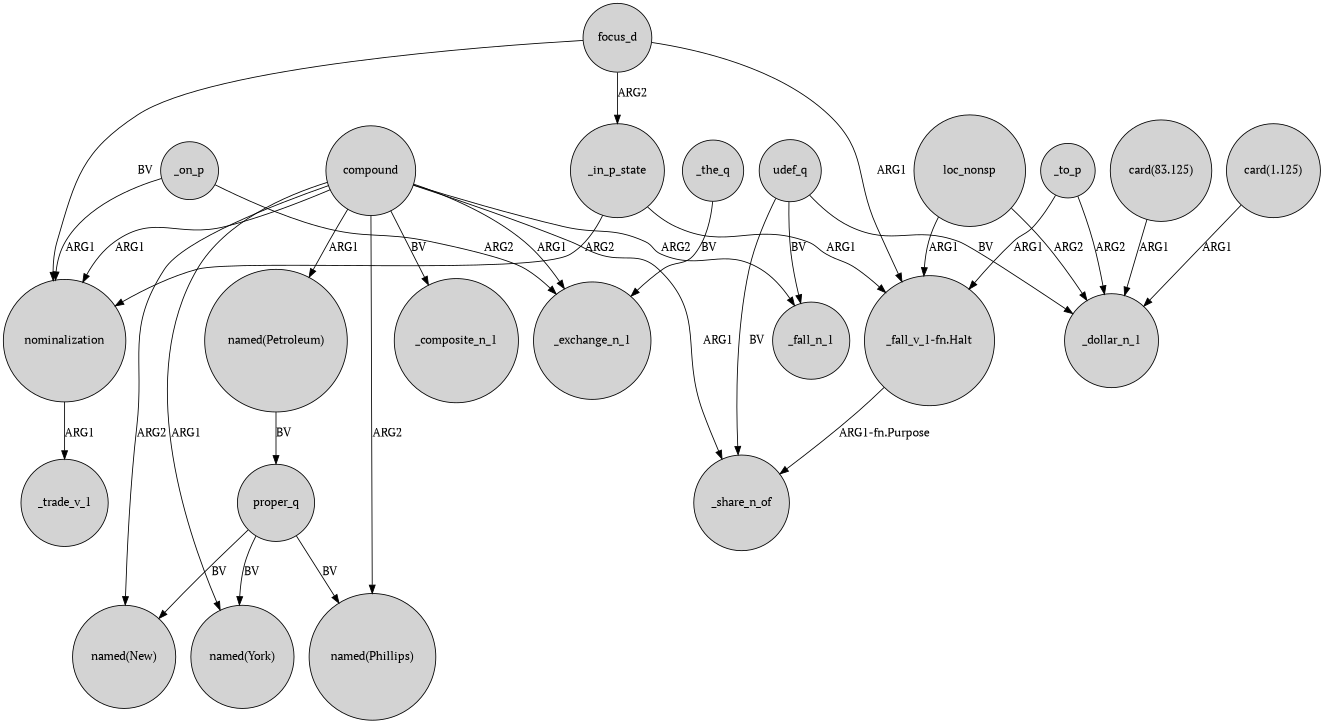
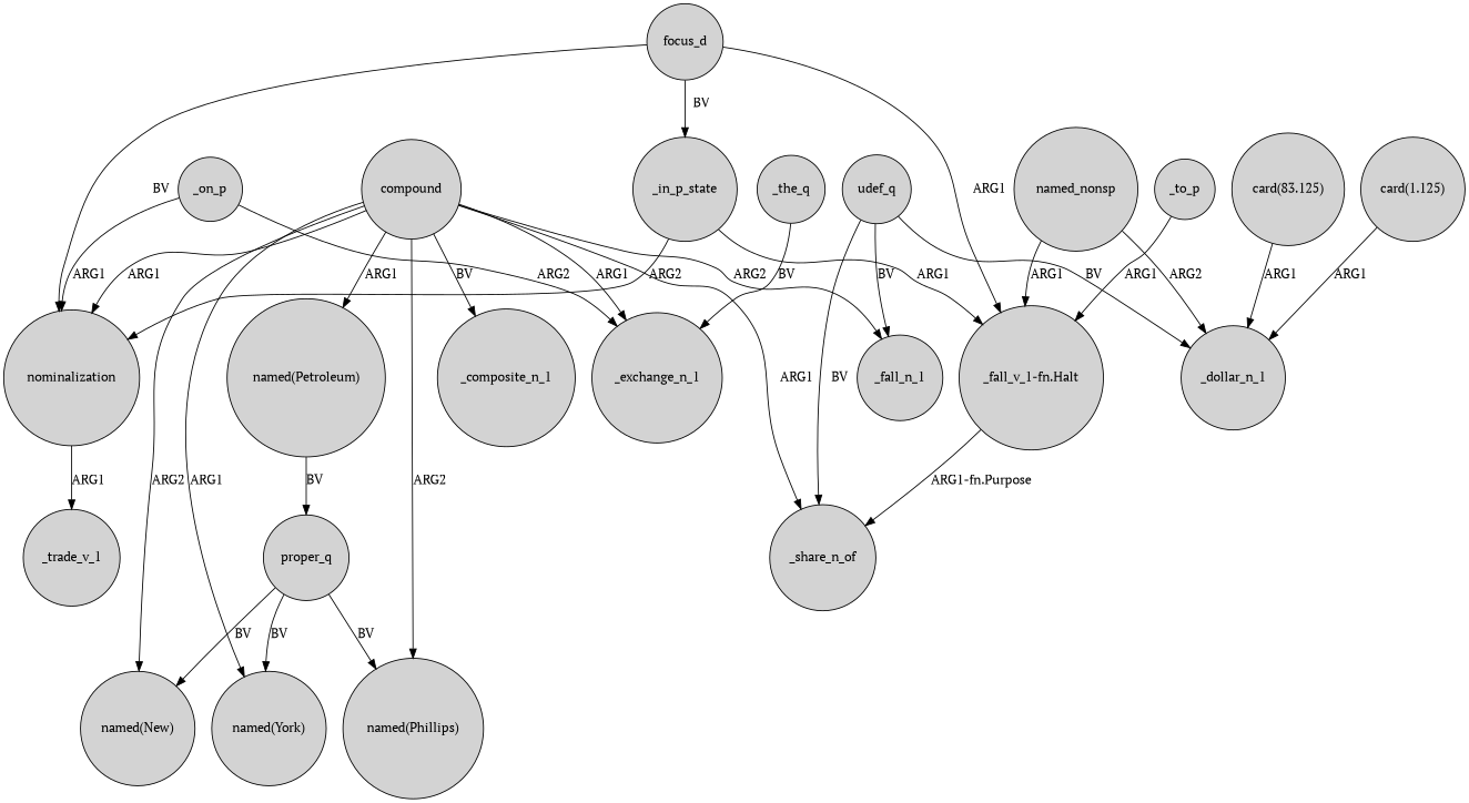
  digraph {
    fontname="PT Serif"
    node [fontname="PT Serif" shape=circle style=filled]
    edge [fontname="PT Serif"]
    _on_p
    nominalization
    _exchange_n_1
    _trade_v_1
    _in_p_state
    "_fall_v_1-fn.Halt"
    _share_n_of
    focus_d
    compound
    "named(Petroleum)"
    "named(New)"
    "named(York)"
    n13 [label=_fall_n_1]
    "named(Phillips)"
    _composite_n_1
    proper_q
-   loc_nonsp
+   loc_nonsp [label=named_nonsp]
    _dollar_n_1
    "card(1.125)"
    udef_q
    _to_p
    _the_q
    n23 [label="card(83.125)"]
    _on_p -> nominalization [label=ARG1]
    _on_p -> _exchange_n_1 [label=ARG2]
    nominalization -> _trade_v_1 [label=ARG1]
    _in_p_state -> nominalization [label=ARG2]
    _in_p_state -> "_fall_v_1-fn.Halt" [label=ARG1]
    "_fall_v_1-fn.Halt" -> _share_n_of [label="ARG1-fn.Purpose"]
    focus_d -> nominalization [label=BV]
-   focus_d -> _in_p_state [label=ARG2]
+   focus_d -> _in_p_state [label=BV]
    focus_d -> "_fall_v_1-fn.Halt" [label=ARG1]
    compound -> nominalization [label=ARG1]
    compound -> _exchange_n_1 [label=ARG1]
    compound -> _share_n_of [label=ARG1]
    compound -> "named(Petroleum)" [label=ARG1]
    compound -> "named(New)" [label=ARG2]
    compound -> "named(York)" [label=ARG1]
    compound -> n13 [label=ARG2]
    compound -> "named(Phillips)" [label=ARG2]
    compound -> _composite_n_1 [label=BV]
    "named(Petroleum)" -> proper_q [label=BV]
    proper_q -> "named(New)" [label=BV]
    proper_q -> "named(York)" [label=BV]
    proper_q -> "named(Phillips)" [label=BV]
    loc_nonsp -> "_fall_v_1-fn.Halt" [label=ARG1]
    loc_nonsp -> _dollar_n_1 [label=ARG2]
    "card(1.125)" -> _dollar_n_1 [label=ARG1]
    udef_q -> _share_n_of [label=BV]
    udef_q -> n13 [label=BV]
    udef_q -> _dollar_n_1 [label=BV]
    _to_p -> "_fall_v_1-fn.Halt" [label=ARG1]
-   _to_p -> _dollar_n_1 [label=ARG2]
    _the_q -> _exchange_n_1 [label=BV]
    n23 -> _dollar_n_1 [label=ARG1]
  }
